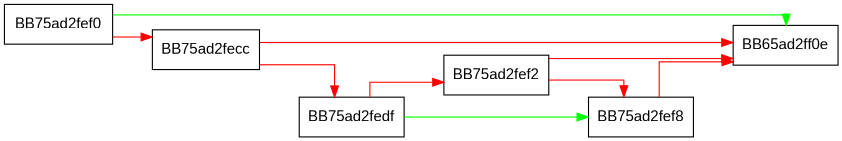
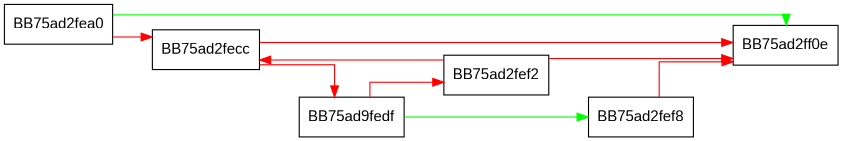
  digraph {
    fontname="Liberation Sans"
    rankdir=LR
    splines=ortho
    node [fontname="Liberation Sans" shape=box]
    edge [color=red fontname="Liberation Sans"]
-   BB75ad2fea0 [label=BB75ad2fef0]
-   BB75ad2ff0e [label=BB65ad2ff0e]
+   BB75ad2fea0
+   BB75ad2ff0e
    BB75ad2fecc
-   BB75ad2fedf
+   BB75ad2fedf [label=BB75ad9fedf]
    BB75ad2fef2
    BB75ad2fef8
    BB75ad2fea0 -> BB75ad2ff0e [color=green]
    BB75ad2fea0 -> BB75ad2fecc
    BB75ad2fecc -> BB75ad2ff0e
    BB75ad2fecc -> BB75ad2fedf
    BB75ad2fedf -> BB75ad2fef2
    BB75ad2fedf -> BB75ad2fef8 [color=green]
    BB75ad2fef2 -> BB75ad2ff0e
-   BB75ad2fef2 -> BB75ad2fef8
+   BB75ad2fef2 -> BB75ad2fecc
    BB75ad2fef8 -> BB75ad2ff0e
  }
